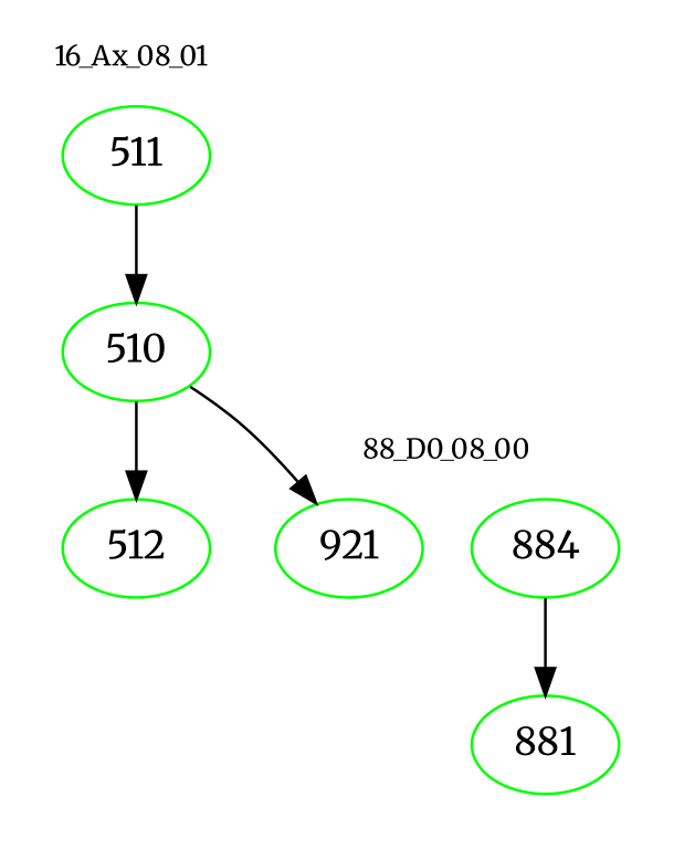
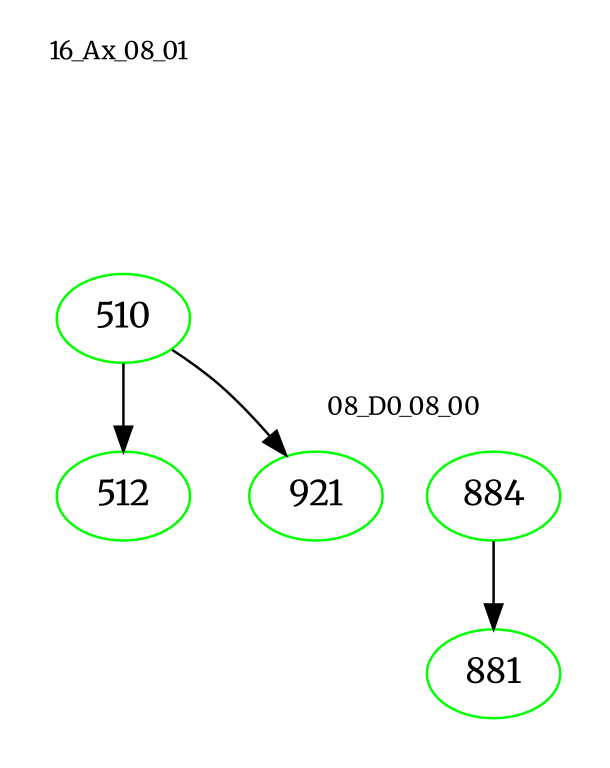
  digraph {
    fontname=Merriweather
    node [color=green fontname=Merriweather]
    edge [color=black fontname=Merriweather]
-   n1 [label=511]
    n2 [label=510]
    n3 [label=512]
    n4 [label=884]
    n5 [label=881]
    n6 [label=921]
    subgraph cluster_1 {
      color=white
      fontsize=10
      label="16_Ax_08_01"
-     n1
      n2
      n3
    }
    subgraph cluster_2 {
      color=white
      fontsize=10
-     label="88_D0_08_00"
+     label="08_D0_08_00"
      n4
      n5
      n6
    }
-   n1 -> n2
    n2 -> n3
    n2 -> n6
    n4 -> n5
  }
